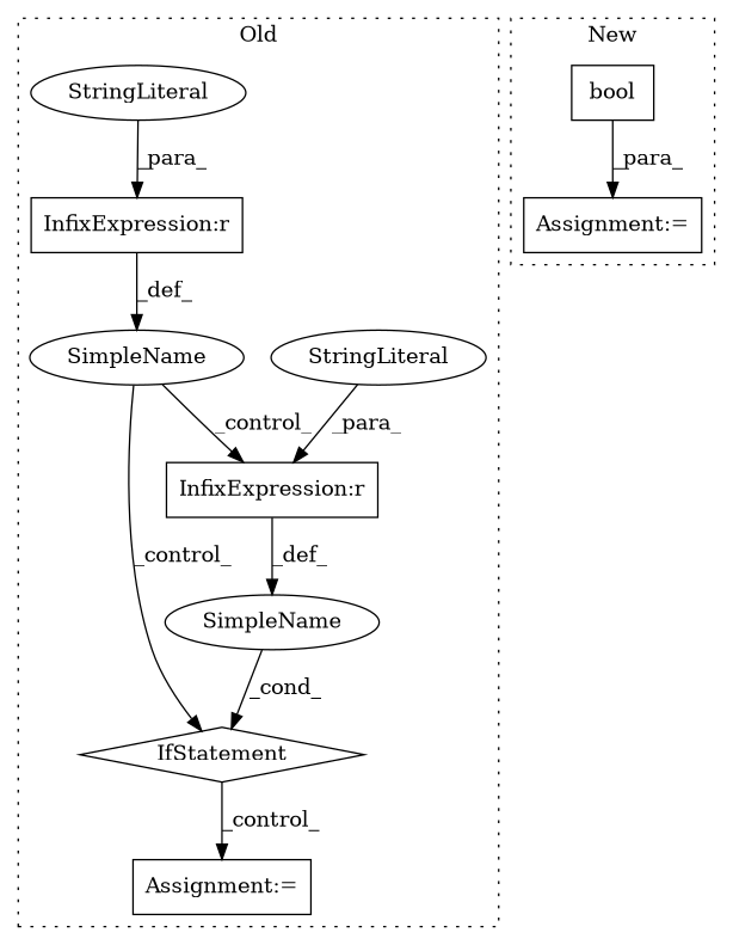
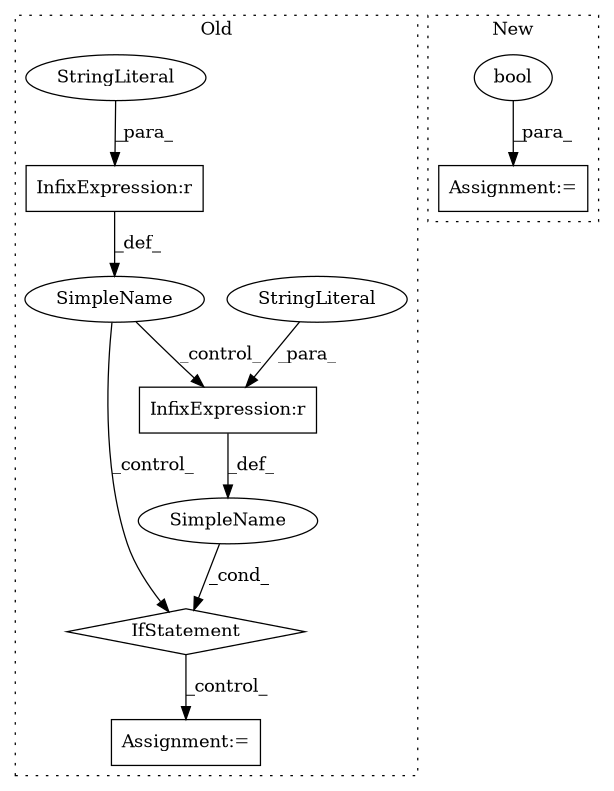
  digraph {
    node [a=7 shape=box]
    n1 [a=25 l="4,2" label=IfStatement s="2297,2321" shape=diamond]
    n2 [l=1 label="Assignment:=" s=2364]
    n3 [a=42 label=SimpleName shape=ellipse]
    n4 [a=27 l=4 label="InfixExpression:r" s=2309]
    n5 [a=45 l=8 label=StringLiteral s=2313 shape=ellipse]
    n6 [a=42 label=SimpleName shape=ellipse]
    n7 [a=27 l=4 label="InfixExpression:r" s=1842]
    n8 [a=45 l=6 label=StringLiteral s=1846 shape=ellipse]
-   n9 [a=32 l="5,1" label=bool s="2324,2345"]
+   n9 [a=32 l="5,1" label=bool s="2324,2345" shape=ellipse]
    n10 [l=1 label="Assignment:=" s=2323]
    subgraph cluster_1 {
      label=Old
      style=dotted
      n1
      n2
      n3
      n4
      n5
      n6
      n7
      n8
    }
    subgraph cluster_2 {
      label=New
      style=dotted
      n9
      n10
    }
    n1 -> n2 [label=_control_]
    n3 -> n1 [label=_cond_]
    n4 -> n3 [label=_def_]
    n5 -> n4 [label=_para_]
    n6 -> n1 [label=_control_]
    n6 -> n4 [label=_control_]
    n7 -> n6 [label=_def_]
    n8 -> n7 [label=_para_]
    n9 -> n10 [label=_para_]
  }
